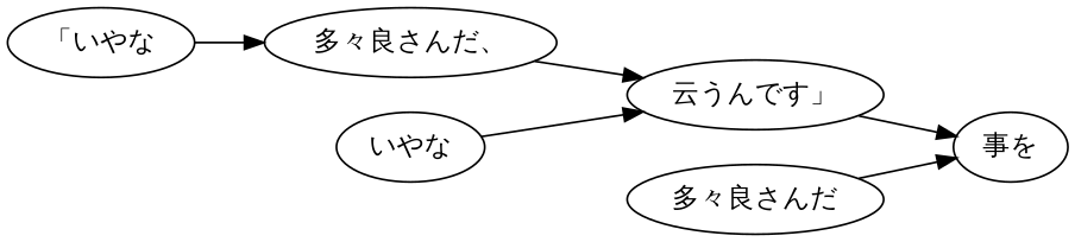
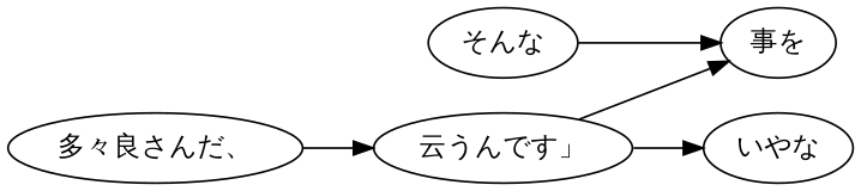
  digraph {
    rankdir=LR
-   n1 [label="「いやな"]
    n2 [label="多々良さんだ、"]
    n3 [label="云うんです」"]
    n4 [label="事を"]
    n5 [label="いやな"]
-   n6 [label="多々良さんだ"]
-   n1 -> n2
+   n6 [label="そんな"]
    n2 -> n3
    n3 -> n4
-   n5 -> n3
+   n3 -> n5
    n6 -> n4
  }
